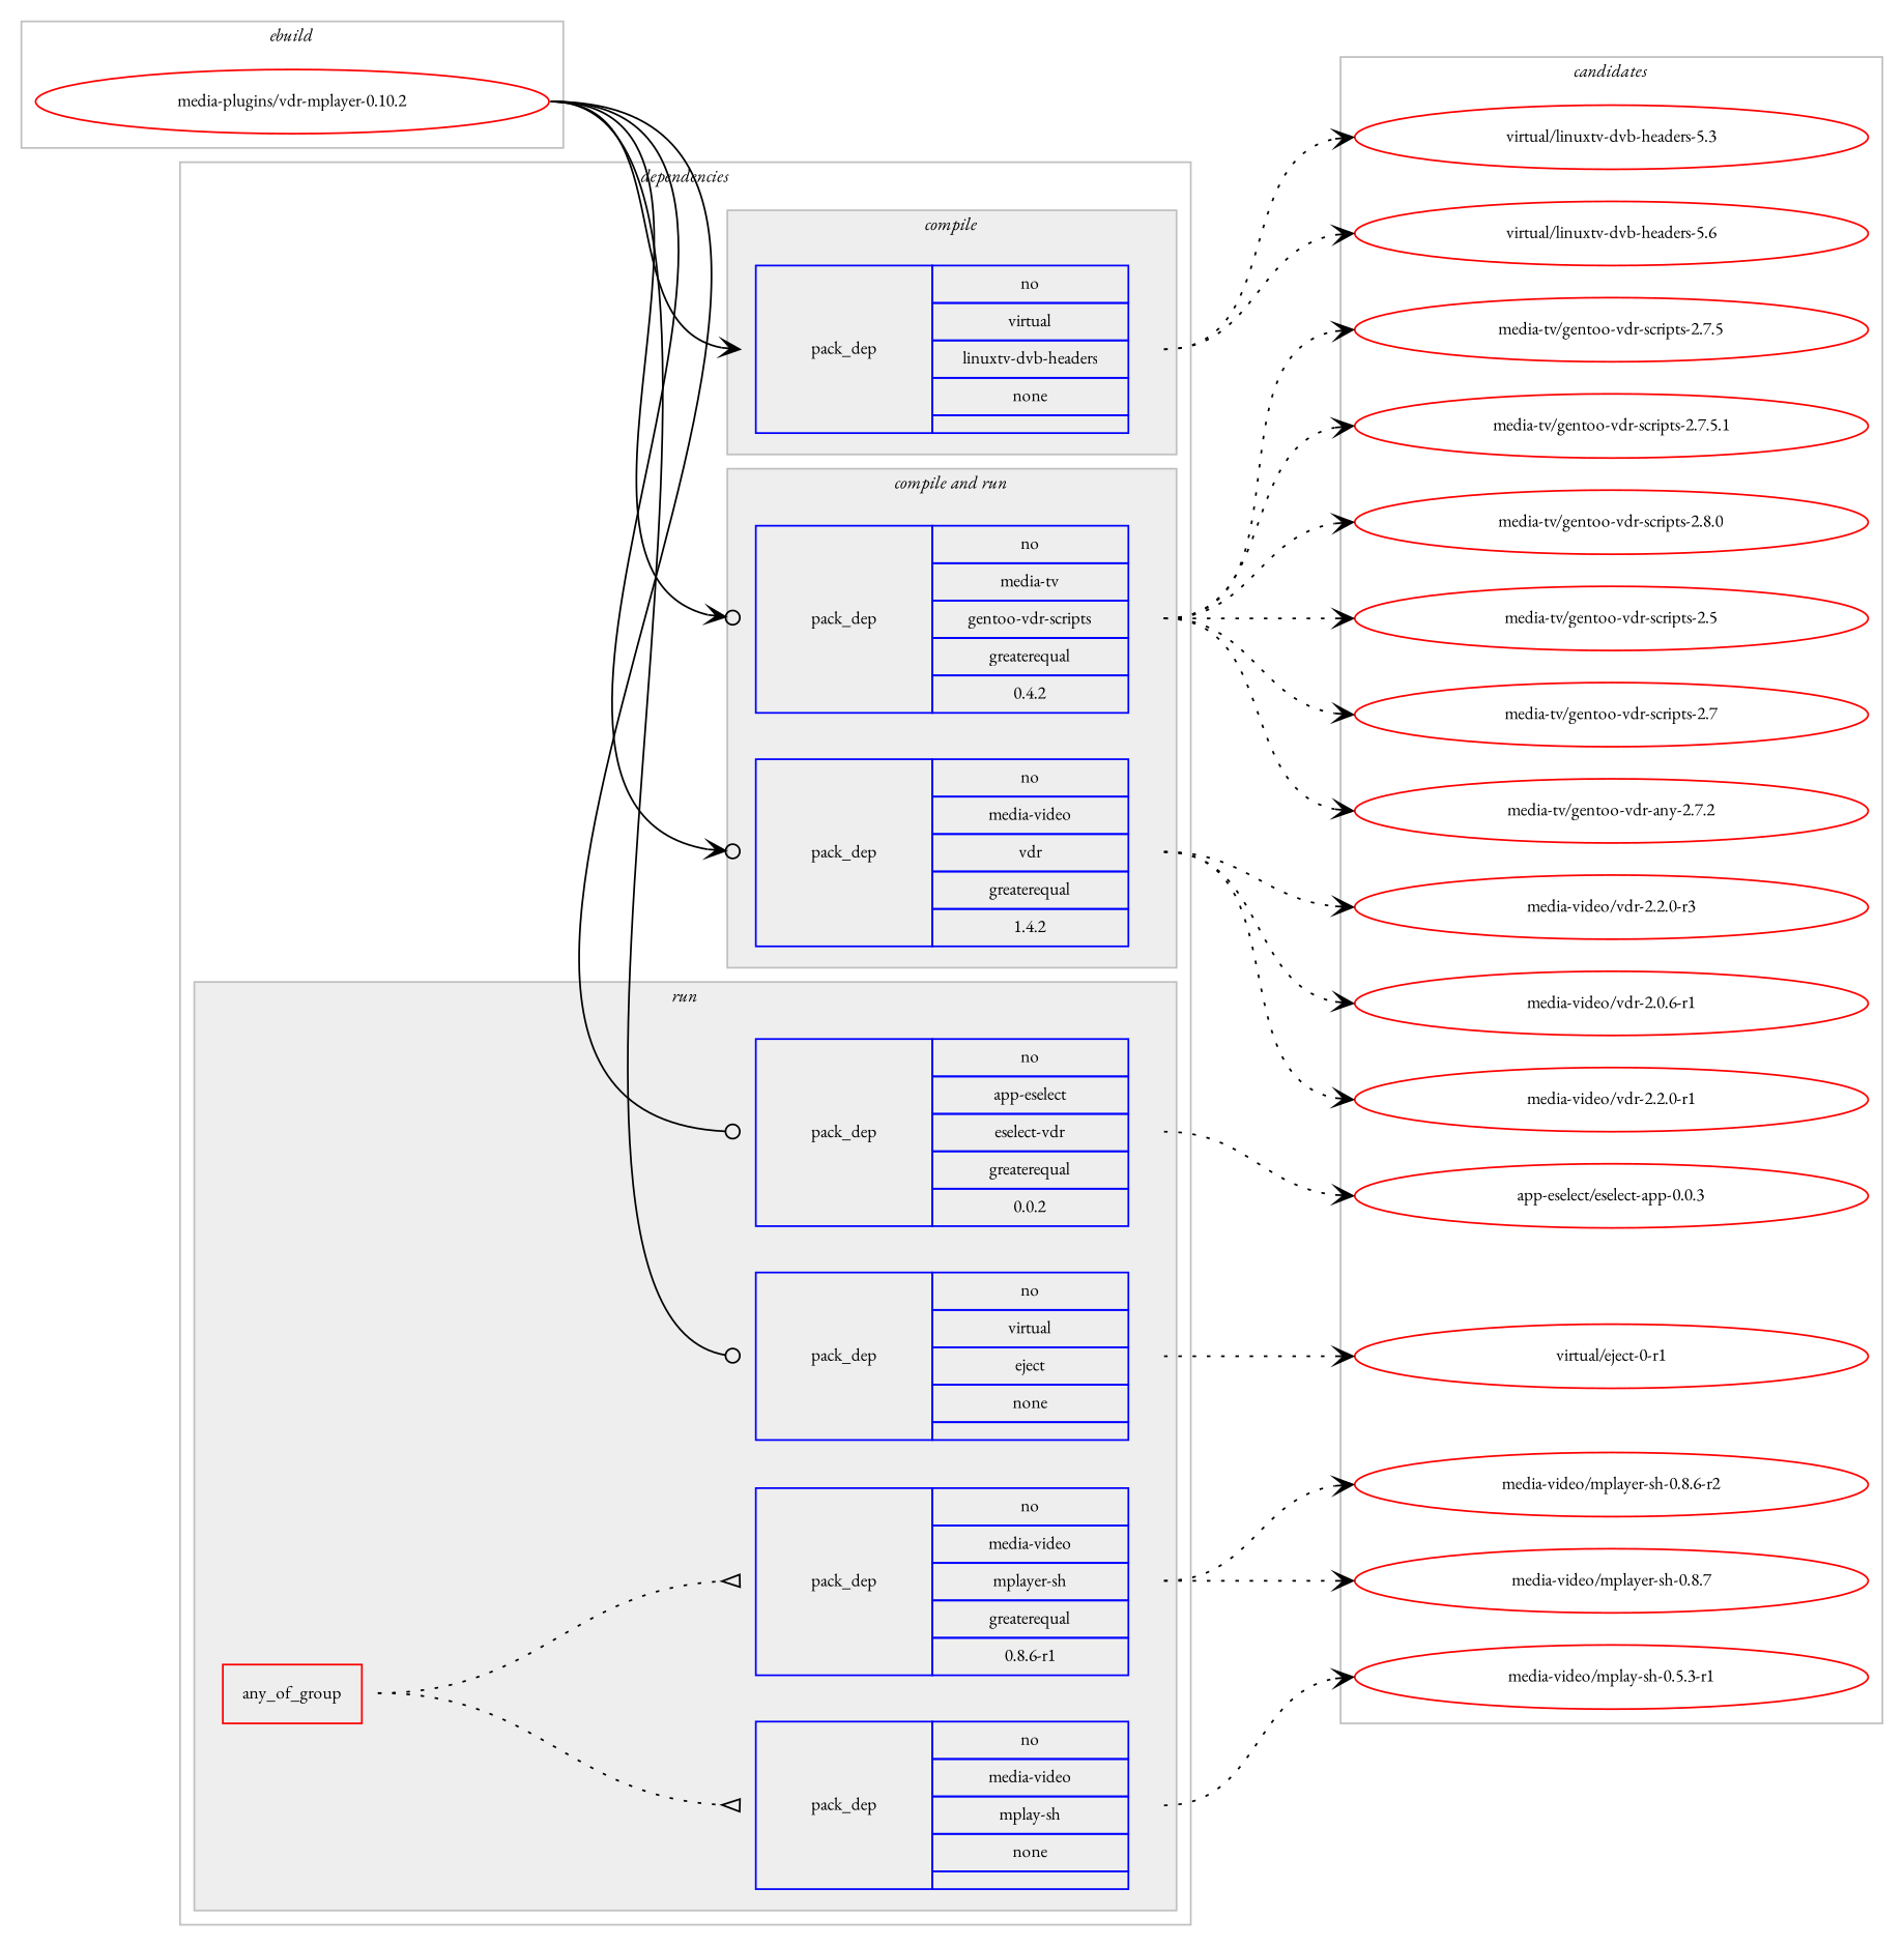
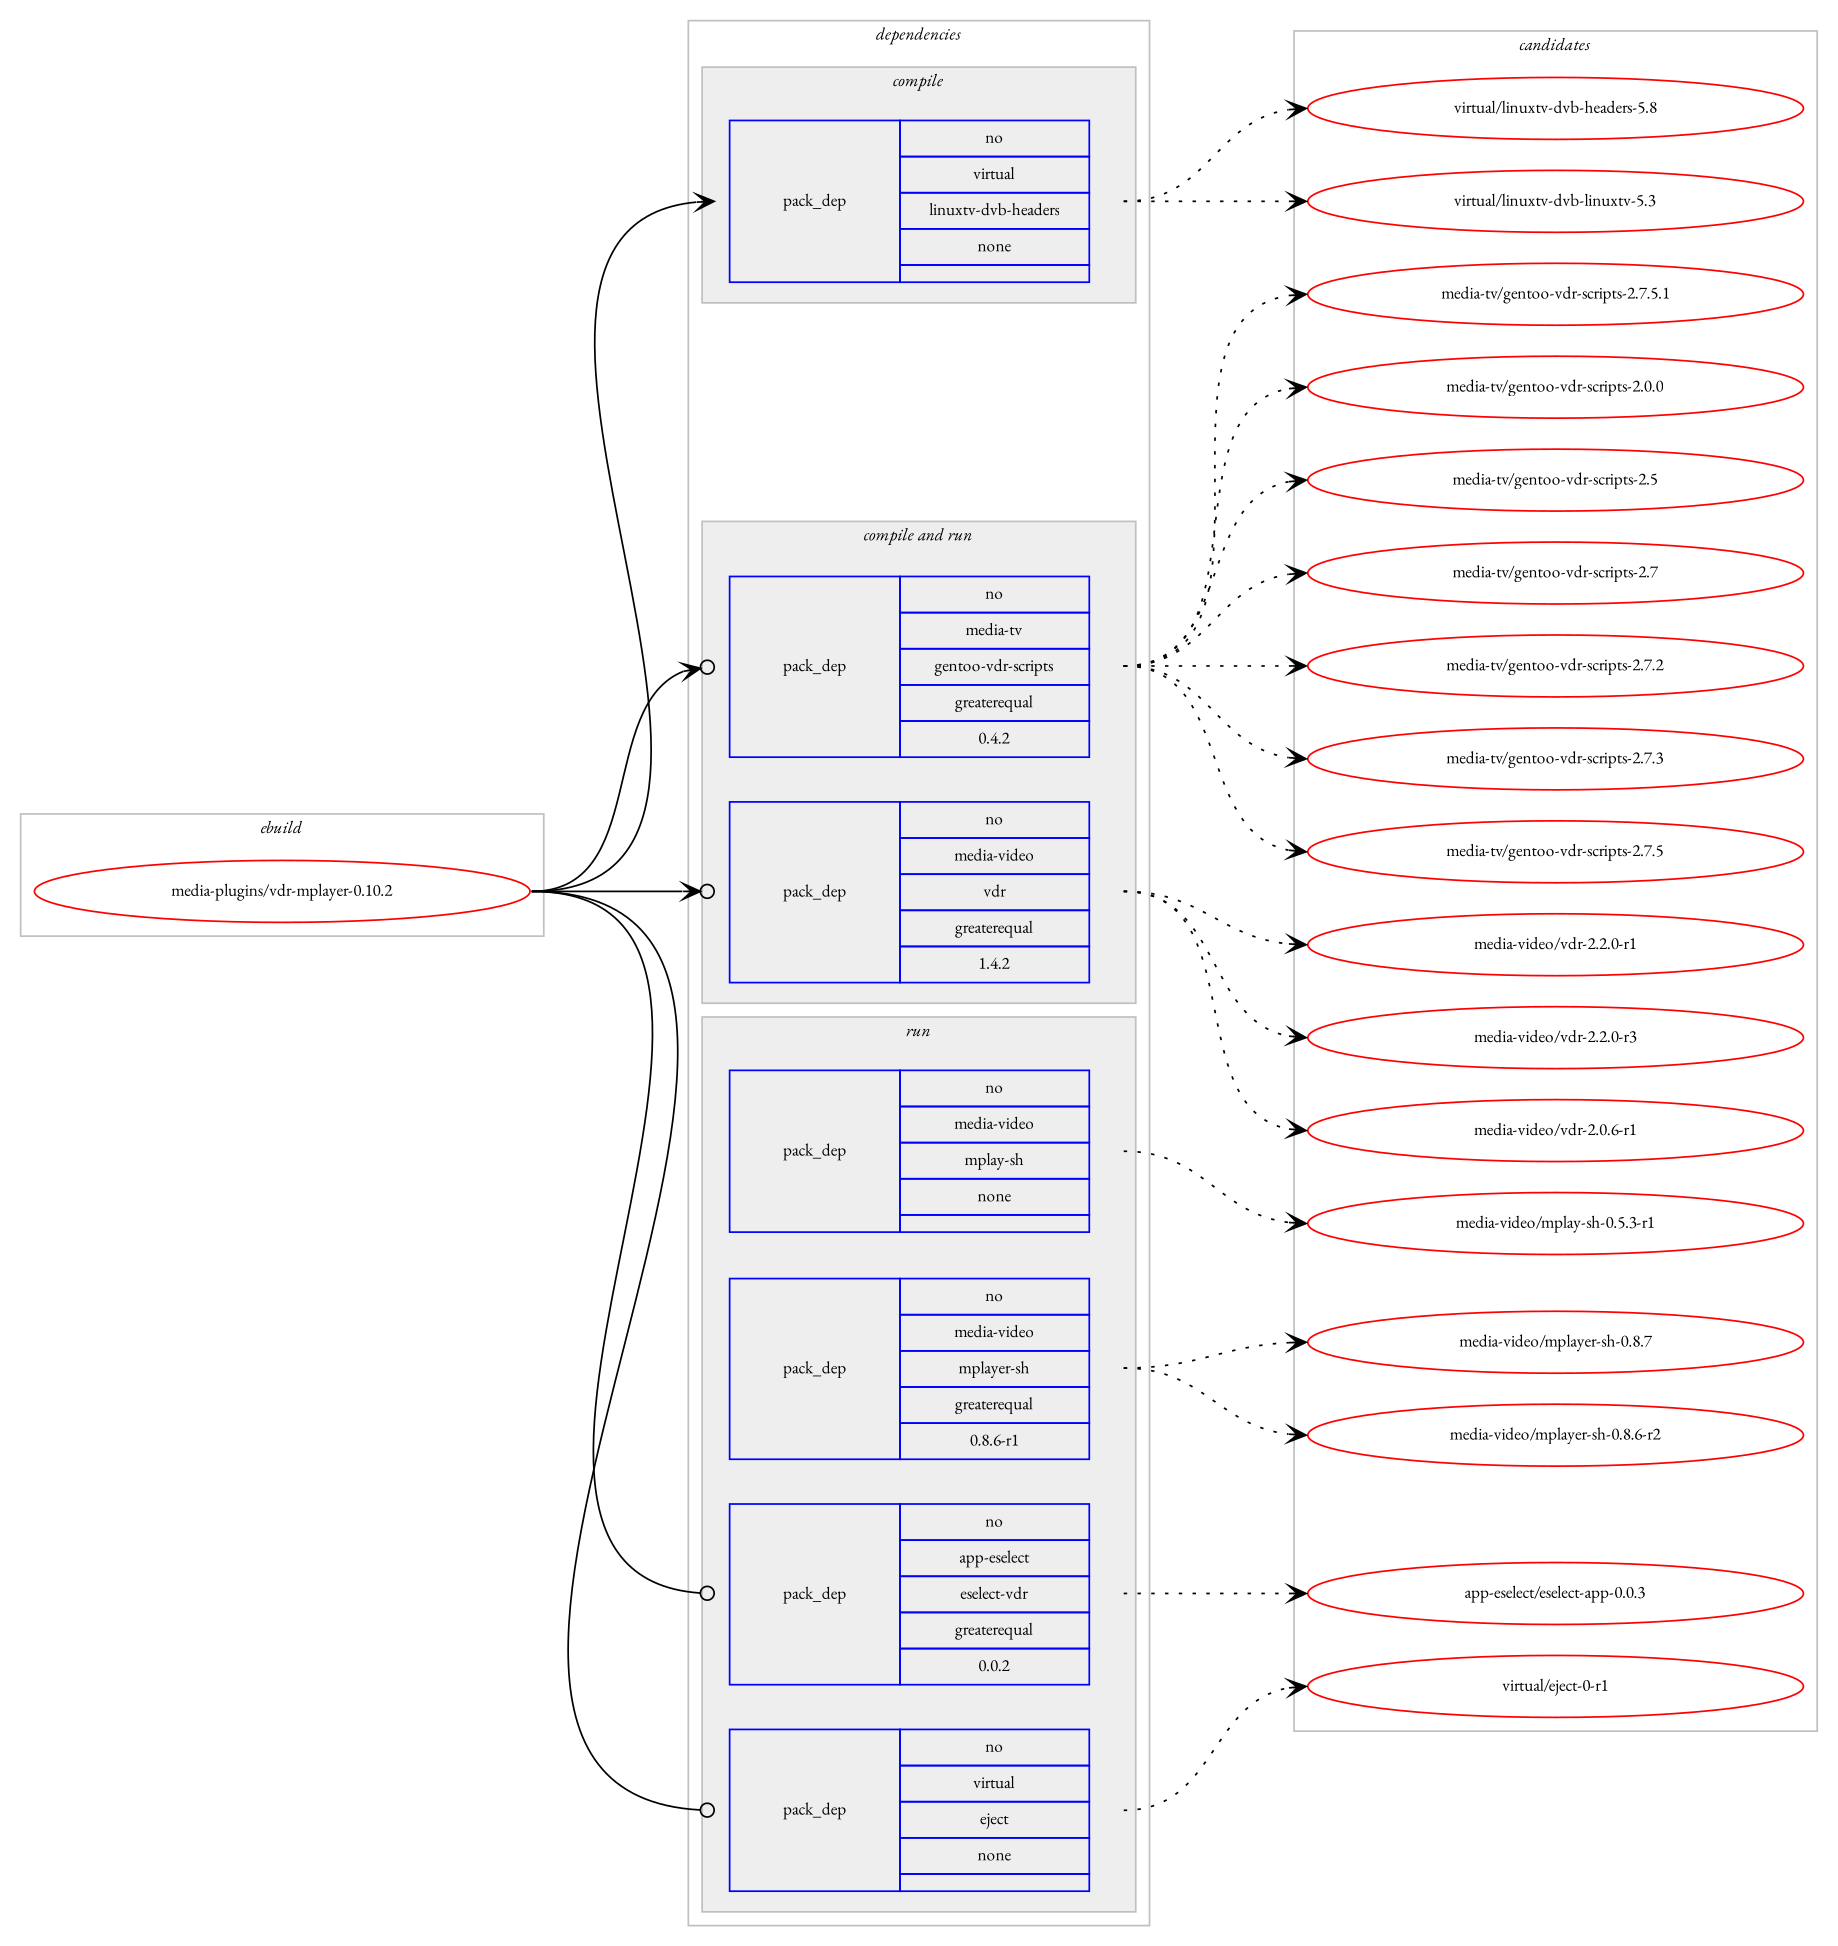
  digraph {
    compound=true
    concentrate=true
    fontname="EB Garamond"
    fontsize=10
    newrank=true
    rankdir=LR
    ranksep=1.5
    node [color=red fontname="EB Garamond" fontsize=10]
    edge [arrowhead=vee fontname="EB Garamond" headport=w style=dotted tailport=e weight=100]
    n1 [label="media-plugins/vdr-mplayer-0.10.2" width=4]
    n2 [color=blue label=<<TABLE BORDER="0" CELLBORDER="1" CELLSPACING="0" CELLPADDING="4" WIDTH="220"><TR><TD ROWSPAN="6" CELLPADDING="30">pack_dep</TD></TR><TR><TD WIDTH="110">no</TD></TR><TR><TD>virtual</TD></TR><TR><TD>linuxtv-dvb-headers</TD></TR><TR><TD>none</TD></TR><TR><TD></TD></TR></TABLE>> shape=none]
    n3 [color=blue label=<<TABLE BORDER="0" CELLBORDER="1" CELLSPACING="0" CELLPADDING="4" WIDTH="220"><TR><TD ROWSPAN="6" CELLPADDING="30">pack_dep</TD></TR><TR><TD WIDTH="110">no</TD></TR><TR><TD>media-tv</TD></TR><TR><TD>gentoo-vdr-scripts</TD></TR><TR><TD>greaterequal</TD></TR><TR><TD>0.4.2</TD></TR></TABLE>> shape=none]
    n4 [color=blue label=<<TABLE BORDER="0" CELLBORDER="1" CELLSPACING="0" CELLPADDING="4" WIDTH="220"><TR><TD ROWSPAN="6" CELLPADDING="30">pack_dep</TD></TR><TR><TD WIDTH="110">no</TD></TR><TR><TD>media-video</TD></TR><TR><TD>vdr</TD></TR><TR><TD>greaterequal</TD></TR><TR><TD>1.4.2</TD></TR></TABLE>> shape=none]
    n5 [color=blue label=<<TABLE BORDER="0" CELLBORDER="1" CELLSPACING="0" CELLPADDING="4" WIDTH="220"><TR><TD ROWSPAN="6" CELLPADDING="30">pack_dep</TD></TR><TR><TD WIDTH="110">no</TD></TR><TR><TD>media-video</TD></TR><TR><TD>mplay-sh</TD></TR><TR><TD>none</TD></TR><TR><TD></TD></TR></TABLE>> shape=none]
    n6 [color=blue label=<<TABLE BORDER="0" CELLBORDER="1" CELLSPACING="0" CELLPADDING="4" WIDTH="220"><TR><TD ROWSPAN="6" CELLPADDING="30">pack_dep</TD></TR><TR><TD WIDTH="110">no</TD></TR><TR><TD>media-video</TD></TR><TR><TD>mplayer-sh</TD></TR><TR><TD>greaterequal</TD></TR><TR><TD>0.8.6-r1</TD></TR></TABLE>> shape=none]
-   n7 [label=<<TABLE BORDER="0" CELLBORDER="1" CELLSPACING="0" CELLPADDING="4"><TR><TD CELLPADDING="10">any_of_group</TD></TR></TABLE>> shape=none]
    n8 [color=blue label=<<TABLE BORDER="0" CELLBORDER="1" CELLSPACING="0" CELLPADDING="4" WIDTH="220"><TR><TD ROWSPAN="6" CELLPADDING="30">pack_dep</TD></TR><TR><TD WIDTH="110">no</TD></TR><TR><TD>app-eselect</TD></TR><TR><TD>eselect-vdr</TD></TR><TR><TD>greaterequal</TD></TR><TR><TD>0.0.2</TD></TR></TABLE>> shape=none]
    n9 [color=blue label=<<TABLE BORDER="0" CELLBORDER="1" CELLSPACING="0" CELLPADDING="4" WIDTH="220"><TR><TD ROWSPAN="6" CELLPADDING="30">pack_dep</TD></TR><TR><TD WIDTH="110">no</TD></TR><TR><TD>virtual</TD></TR><TR><TD>eject</TD></TR><TR><TD>none</TD></TR><TR><TD></TD></TR></TABLE>> shape=none]
-   n10 [label="media-tv/gentoo-vdr-scripts-2.8.0" width=4]
+   n10 [label="media-tv/gentoo-vdr-scripts-2.0.0" width=4]
    n11 [label="media-tv/gentoo-vdr-scripts-2.5" width=4]
    n12 [label="media-tv/gentoo-vdr-scripts-2.7" width=4]
-   n13 [label="media-tv/gentoo-vdr-any-2.7.2" width=4]
+   n13 [label="media-tv/gentoo-vdr-scripts-2.7.2" width=4]
+   n14 [label="media-tv/gentoo-vdr-scripts-2.7.3" width=4]
    n15 [label="media-tv/gentoo-vdr-scripts-2.7.5" width=4]
    n16 [label="media-tv/gentoo-vdr-scripts-2.7.5.1" width=4]
-   n17 [label="virtual/linuxtv-dvb-headers-5.3" width=4]
-   n18 [label="virtual/linuxtv-dvb-headers-5.6" width=4]
+   n17 [label="virtual/linuxtv-dvb-linuxtv-5.3" width=4]
+   n18 [label="virtual/linuxtv-dvb-headers-5.8" width=4]
    n19 [label="media-video/vdr-2.0.6-r1" width=4]
    n20 [label="media-video/vdr-2.2.0-r1" width=4]
    n21 [label="media-video/vdr-2.2.0-r3" width=4]
    n22 [label="media-video/mplay-sh-0.5.3-r1" width=4]
    n23 [label="media-video/mplayer-sh-0.8.6-r2" width=4]
    n24 [label="media-video/mplayer-sh-0.8.7" width=4]
    n25 [label="app-eselect/eselect-app-0.0.3" width=4]
    n26 [label="virtual/eject-0-r1" width=4]
    subgraph cluster_1 {
      color=gray
      label=<<i>ebuild</i>>
      rank=same
      n1
    }
    subgraph cluster_2 {
      color=gray
      label=<<i>dependencies</i>>
      subgraph cluster_3 {
        color=gray
        fillcolor="#eeeeee"
        label=<<i>compile</i>>
        style=filled
        subgraph sub_4 {
          color=gray
          fillcolor="#eeeeee"
          label=<<i>compile</i>>
          style=filled
          n2
        }
      }
      subgraph cluster_5 {
        color=gray
        fillcolor="#eeeeee"
        label=<<i>compile and run</i>>
        style=filled
        subgraph sub_6 {
          color=gray
          fillcolor="#eeeeee"
          label=<<i>compile and run</i>>
          style=filled
          n3
        }
        subgraph sub_7 {
          color=gray
          fillcolor="#eeeeee"
          label=<<i>compile and run</i>>
          style=filled
          n4
        }
      }
      subgraph cluster_8 {
        color=gray
        fillcolor="#eeeeee"
        label=<<i>run</i>>
        style=filled
        subgraph sub_9 {
          color=gray
          fillcolor="#eeeeee"
          label=<<i>run</i>>
          style=filled
-         n7
          subgraph sub_10 {
            color=gray
            fillcolor="#eeeeee"
            label=<<i>run</i>>
            style=filled
            n5
          }
          subgraph sub_11 {
            color=gray
            fillcolor="#eeeeee"
            label=<<i>run</i>>
            style=filled
            n6
          }
        }
        subgraph sub_12 {
          color=gray
          fillcolor="#eeeeee"
          label=<<i>run</i>>
          style=filled
          n8
        }
        subgraph sub_13 {
          color=gray
          fillcolor="#eeeeee"
          label=<<i>run</i>>
          style=filled
          n9
        }
      }
    }
    subgraph cluster_14 {
      color=gray
      label=<<i>candidates</i>>
      rank=same
      subgraph sub_15 {
        color=black
        label=<<i>candidates</i>>
        nodesep=1
        rank=same
        n10
        n11
        n12
        n13
+       n14
        n15
        n16
      }
      subgraph sub_16 {
        color=black
        label=<<i>candidates</i>>
        nodesep=1
        rank=same
        n17
        n18
      }
      subgraph sub_17 {
        color=black
        label=<<i>candidates</i>>
        nodesep=1
        rank=same
        n19
        n20
        n21
      }
      subgraph sub_18 {
        color=black
        label=<<i>candidates</i>>
        nodesep=1
        rank=same
        n22
      }
      subgraph sub_19 {
        color=black
        label=<<i>candidates</i>>
        nodesep=1
        rank=same
        n23
        n24
      }
      subgraph sub_20 {
        color=black
        label=<<i>candidates</i>>
        nodesep=1
        rank=same
        n25
      }
      subgraph sub_21 {
        color=black
        label=<<i>candidates</i>>
        nodesep=1
        rank=same
        n26
      }
    }
    n1 -> n2 [style=solid weight=20]
    n1 -> n3 [arrowhead=odotvee style=solid weight=20]
    n1 -> n4 [arrowhead=odotvee style=solid weight=20]
    n1 -> n8 [arrowhead=odot style=solid weight=20]
    n1 -> n9 [arrowhead=odot style=solid weight=20]
    n2 -> n17
    n2 -> n18
    n3 -> n10
    n3 -> n11
    n3 -> n12
    n3 -> n13
+   n3 -> n14
    n3 -> n15
    n3 -> n16
    n4 -> n19
    n4 -> n20
    n4 -> n21
    n5 -> n22
    n6 -> n23
    n6 -> n24
-   n7 -> n5 [arrowhead=oinv weight=20]
-   n7 -> n6 [arrowhead=oinv weight=20]
    n8 -> n25
    n9 -> n26
  }
